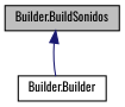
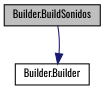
  digraph {
    fontname=Oswald
    node [color=black fontname=Oswald fontsize=10 shape=record style=filled]
    n1 [fillcolor=grey75 fontcolor=black height=0.2 label="Builder.BuildSonidos" width=0.4]
    n2 [fillcolor=white height=0.2 label="Builder.Builder" width=0.4]
-   n1 -> n2 [color=midnightblue dir=back fontname=Oswald fontsize=10 labelfontname=Helvetica labelfontsize=10 style=solid]
+   n2 -> n1 [color=midnightblue dir=back fontname=Oswald fontsize=10 labelfontname=Helvetica labelfontsize=10 style=solid]
  }
